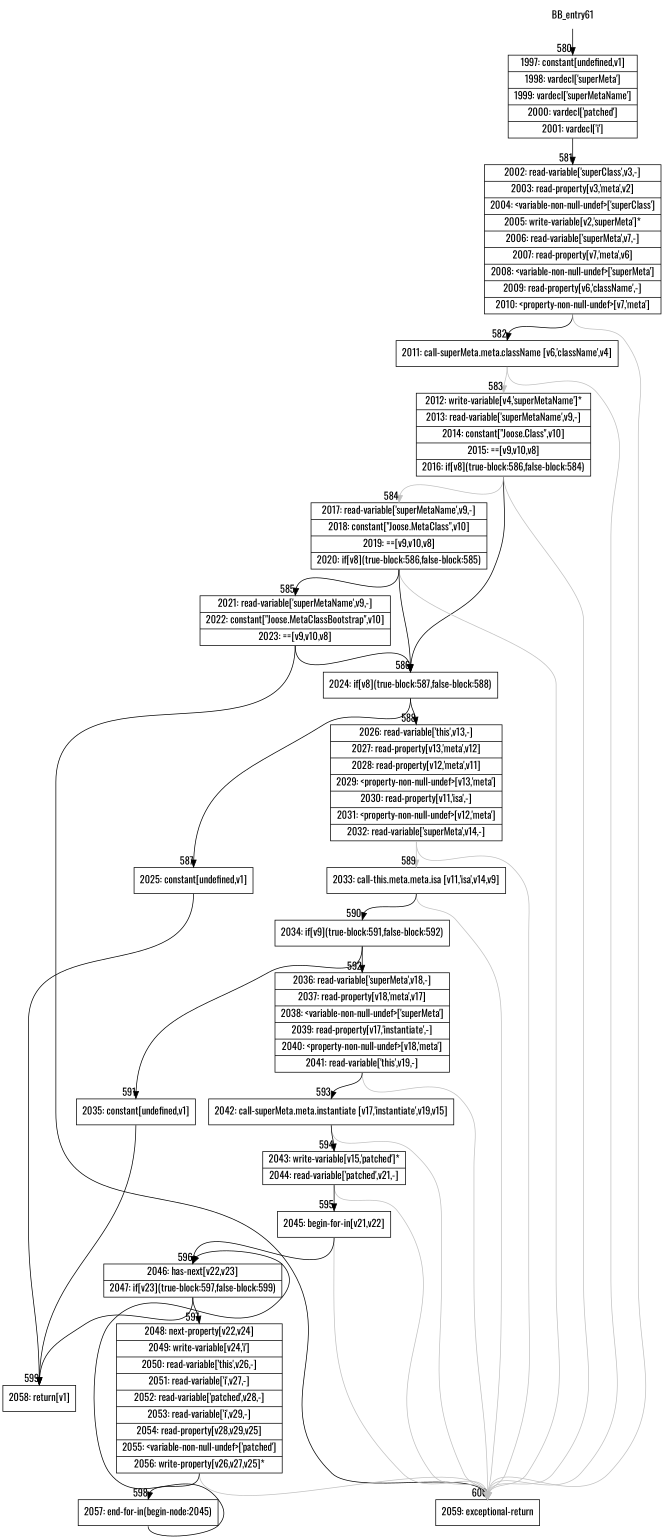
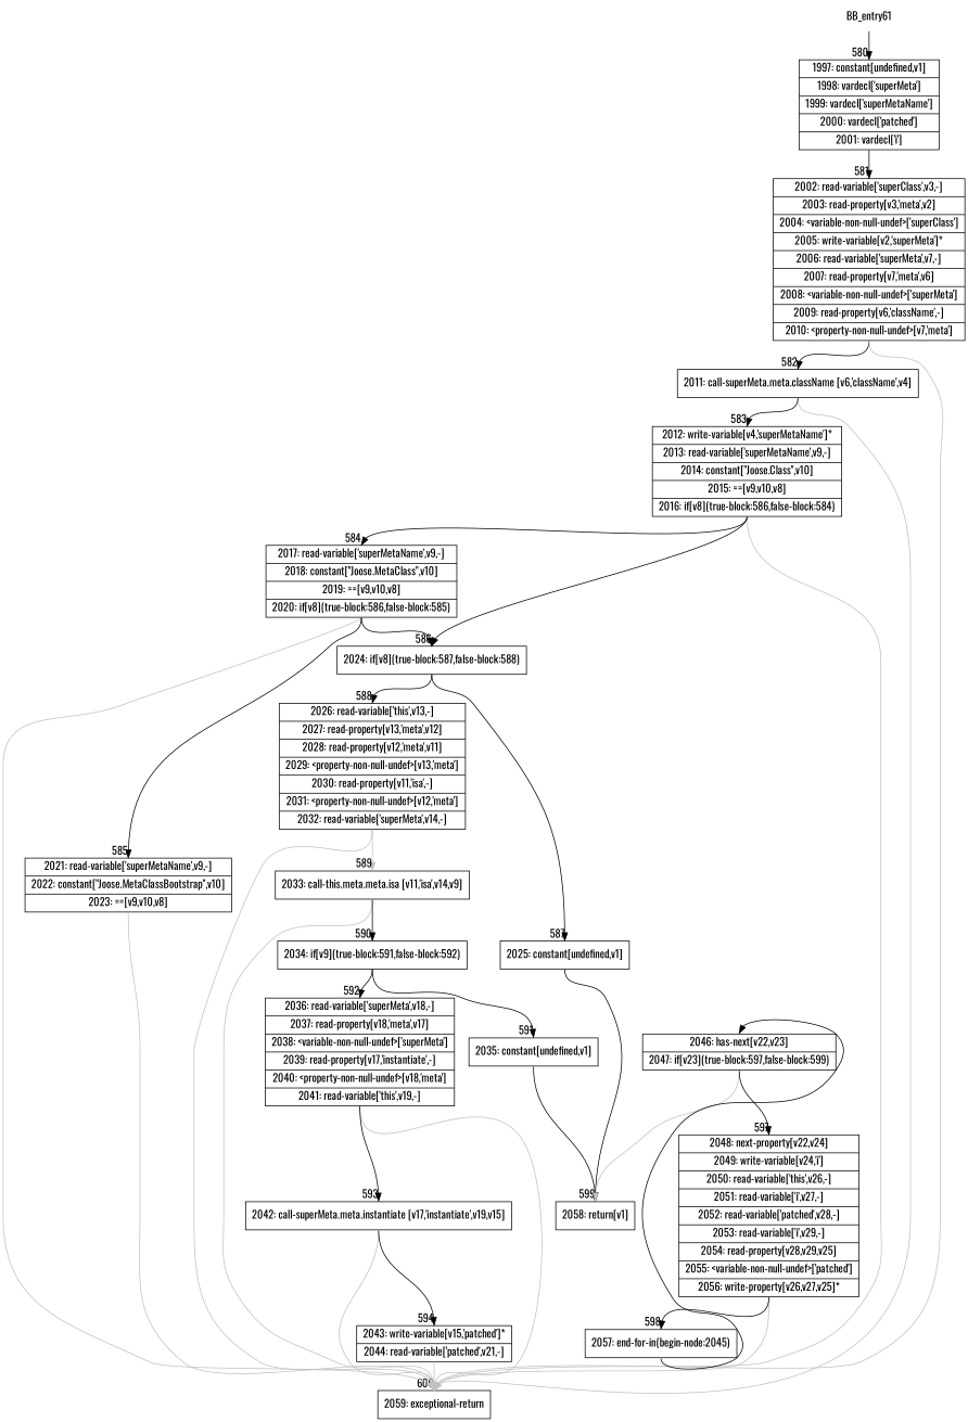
  digraph {
    fontname=Oswald
    rankdir=TD
    node [fontname=Oswald shape=record]
    edge [fontname=Oswald headport=n tailport=s]
    BB_entry61 [shape=none]
    n2 [label="{1997: constant[undefined,v1]|1998: vardecl['superMeta']|1999: vardecl['superMetaName']|2000: vardecl['patched']|2001: vardecl['i']}"]
    n3 [label="{2002: read-variable['superClass',v3,-]|2003: read-property[v3,'meta',v2]|2004: \<variable-non-null-undef\>['superClass']|2005: write-variable[v2,'superMeta']*|2006: read-variable['superMeta',v7,-]|2007: read-property[v7,'meta',v6]|2008: \<variable-non-null-undef\>['superMeta']|2009: read-property[v6,'className',-]|2010: \<property-non-null-undef\>[v7,'meta']}"]
    n4 [label="{2011: call-superMeta.meta.className [v6,'className',v4]}"]
    n5 [label="{2059: exceptional-return}"]
    n6 [label="{2012: write-variable[v4,'superMetaName']*|2013: read-variable['superMetaName',v9,-]|2014: constant[\"Joose.Class\",v10]|2015: ==[v9,v10,v8]|2016: if[v8](true-block:586,false-block:584)}"]
    n7 [label="{2024: if[v8](true-block:587,false-block:588)}"]
    n8 [label="{2017: read-variable['superMetaName',v9,-]|2018: constant[\"Joose.MetaClass\",v10]|2019: ==[v9,v10,v8]|2020: if[v8](true-block:586,false-block:585)}"]
    n9 [label="{2025: constant[undefined,v1]}"]
    n10 [label="{2026: read-variable['this',v13,-]|2027: read-property[v13,'meta',v12]|2028: read-property[v12,'meta',v11]|2029: \<property-non-null-undef\>[v13,'meta']|2030: read-property[v11,'isa',-]|2031: \<property-non-null-undef\>[v12,'meta']|2032: read-variable['superMeta',v14,-]}"]
    n11 [label="{2021: read-variable['superMetaName',v9,-]|2022: constant[\"Joose.MetaClassBootstrap\",v10]|2023: ==[v9,v10,v8]}"]
    n12 [label="{2058: return[v1]}"]
    n13 [label="{2033: call-this.meta.meta.isa [v11,'isa',v14,v9]}"]
    n14 [label="{2034: if[v9](true-block:591,false-block:592)}"]
    n15 [label="{2035: constant[undefined,v1]}"]
    n16 [label="{2036: read-variable['superMeta',v18,-]|2037: read-property[v18,'meta',v17]|2038: \<variable-non-null-undef\>['superMeta']|2039: read-property[v17,'instantiate',-]|2040: \<property-non-null-undef\>[v18,'meta']|2041: read-variable['this',v19,-]}"]
    n17 [label="{2042: call-superMeta.meta.instantiate [v17,'instantiate',v19,v15]}"]
    n18 [label="{2043: write-variable[v15,'patched']*|2044: read-variable['patched',v21,-]}"]
-   n19 [label="{2045: begin-for-in[v21,v22]}"]
    n20 [label="{2046: has-next[v22,v23]|2047: if[v23](true-block:597,false-block:599)}"]
    n21 [label="{2048: next-property[v22,v24]|2049: write-variable[v24,'i']|2050: read-variable['this',v26,-]|2051: read-variable['i',v27,-]|2052: read-variable['patched',v28,-]|2053: read-variable['i',v29,-]|2054: read-property[v28,v29,v25]|2055: \<variable-non-null-undef\>['patched']|2056: write-property[v26,v27,v25]*}"]
    n22 [label="{2057: end-for-in(begin-node:2045)}"]
    BB_entry61 -> n2 [headlabel="    580"]
    n2 -> n3 [headlabel="      581"]
    n3 -> n4 [headlabel="      582"]
    n3 -> n5 [color=gray headlabel="      600"]
    n4 -> n5 [color=gray]
-   n4 -> n6 [headlabel="      583" color=gray]
+   n4 -> n6 [headlabel="      583"]
    n6 -> n5 [color=gray]
    n6 -> n7 [headlabel="      586"]
-   n6 -> n8 [headlabel="      584" color=gray]
+   n6 -> n8 [headlabel="      584"]
    n7 -> n9 [headlabel="      587"]
    n7 -> n10 [headlabel="      588"]
    n8 -> n5 [color=gray]
    n8 -> n7
    n8 -> n11 [headlabel="      585"]
    n9 -> n12 [headlabel="      599"]
    n10 -> n5 [color=gray]
    n10 -> n13 [color=gray headlabel="      589"]
-   n11 -> n5 [color=black]
-   n11 -> n7
+   n11 -> n5 [color=gray]
    n13 -> n5 [color=gray]
    n13 -> n14 [headlabel="      590"]
    n14 -> n15 [headlabel="      591"]
    n14 -> n16 [headlabel="      592"]
    n15 -> n12
    n16 -> n5 [color=gray]
    n16 -> n17 [headlabel="      593"]
    n17 -> n5 [color=gray]
    n17 -> n18 [headlabel="      594"]
    n18 -> n5 [color=gray]
-   n18 -> n19 [headlabel="      595"]
-   n19 -> n5 [color=gray]
-   n19 -> n20 [headlabel="      596"]
-   n20 -> n12
+   n20 -> n12 [color=gray]
    n20 -> n21 [headlabel="      597"]
    n21 -> n5 [color=gray]
    n21 -> n22 [headlabel="      598"]
    n22 -> n20
  }
